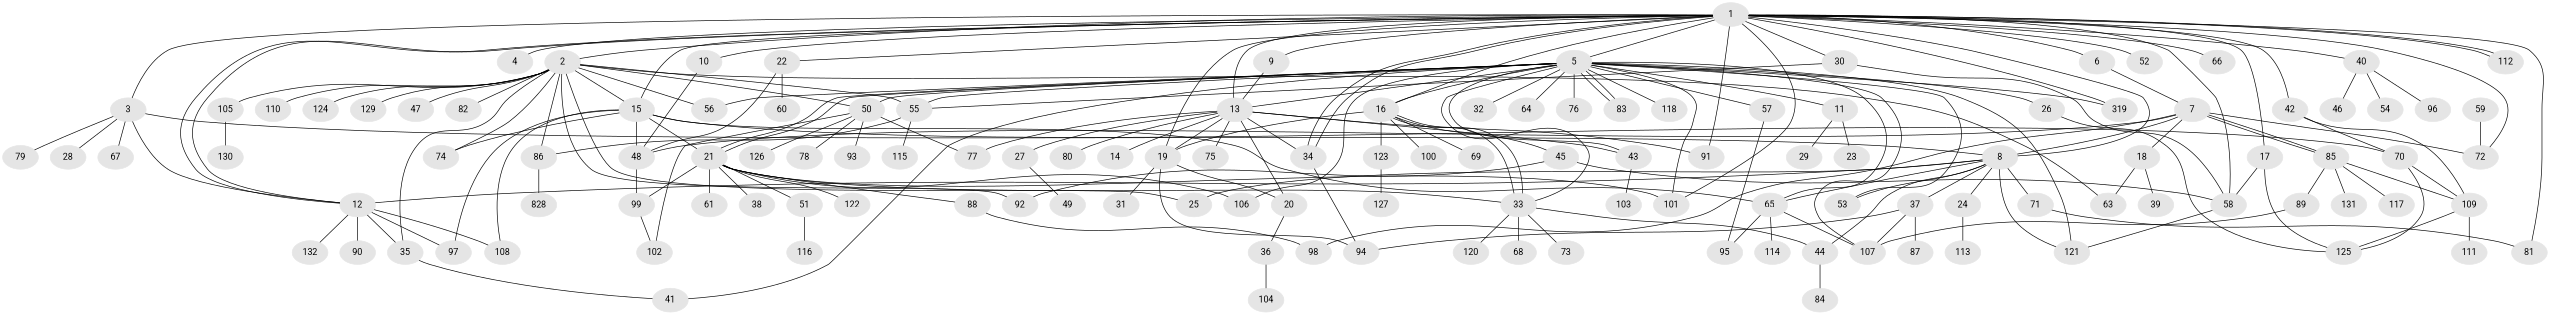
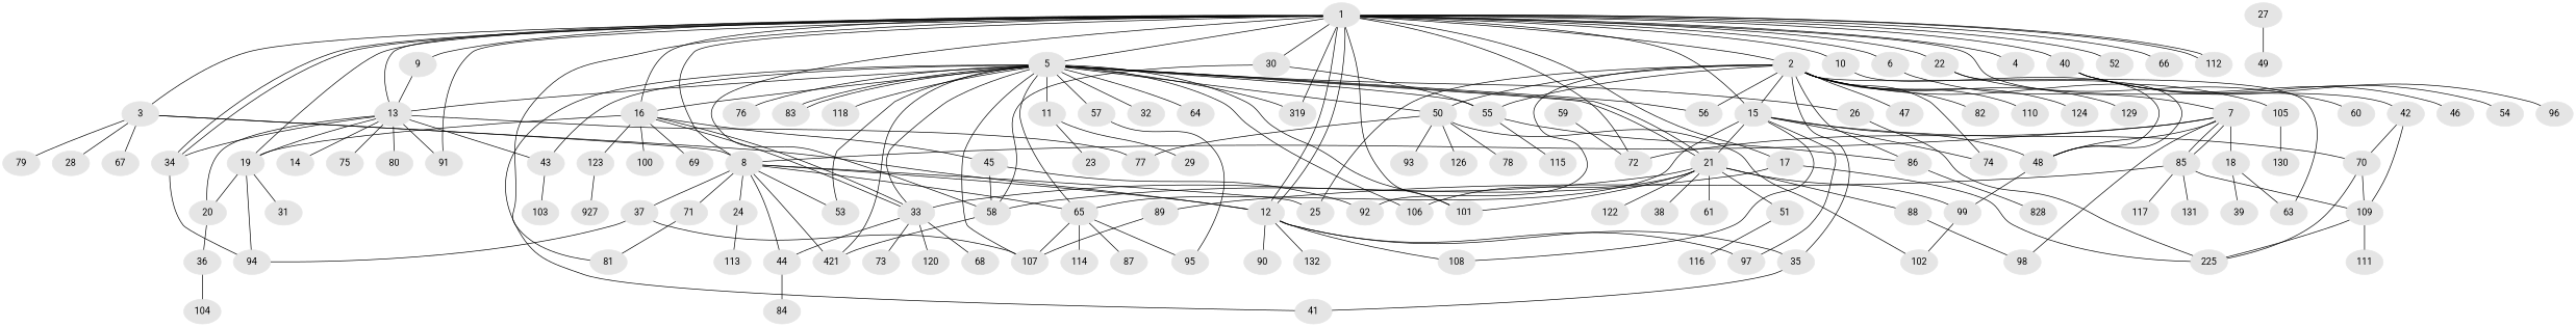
  graph {
    fontname=Roboto
    node [color=gray90 fontname=Roboto style=filled]
    edge [fontname=Roboto]
    1
    2
    3
    4
    5
    6
    8
    9
    10
    12
    13
    15
    16
    17
    19
    22
    30
    34
    40
    42
    52
    58
    66
    72
    81
    91
    101
    112
    n29 [label=319]
    25
    35
    47
    50
    55
    56
    63
    74
    82
    86
    92
    105
    110
    124
    129
    28
    67
    79
    11
    21
    26
    32
    33
    41
    43
    53
    57
    64
    65
    76
    83
    106
    107
    118
-   121
+   121 [label=421]
    7
    24
    37
    44
    71
    48
    90
    97
    108
    132
    14
    20
    27
    75
    77
    80
    70
    45
    69
    100
    123
-   125
+   125 [label=225]
    31
    94
    60
    46
    54
    96
    109
    78
    93
    102
    126
    115
    n99 [label=828]
    130
    23
    29
    38
    51
    61
    88
    99
    122
    68
    73
    120
    103
    95
    87
    114
    18
    85
    98
    39
    117
    89
    131
    113
    84
    36
    49
-   127
+   127 [label=927]
    104
    116
    111
    59
    1 -- 2
    1 -- 3
    1 -- 4
    1 -- 5
    1 -- 6
    1 -- 8
    1 -- 9
    1 -- 10
    1 -- 12
    1 -- 12
    1 -- 13
    1 -- 15
    1 -- 16
    1 -- 17
    1 -- 19
    1 -- 22
    1 -- 30
    1 -- 34
    1 -- 34
    1 -- 40
    1 -- 42
    1 -- 52
    1 -- 58
    1 -- 66
    1 -- 72
    1 -- 81
    1 -- 91
    1 -- 101
    1 -- 112
    1 -- 112
    1 -- n29
    2 -- 15
    2 -- 25
    2 -- 35
    2 -- 47
    2 -- 50
    2 -- 55
    2 -- 56
    2 -- 63
    2 -- 74
    2 -- 82
    2 -- 86
    2 -- 92
    2 -- 105
    2 -- 110
    2 -- 124
    2 -- 129
    3 -- 8
    3 -- 12
    3 -- 28
    3 -- 67
    3 -- 79
    5 -- 13
    5 -- 16
    5 -- 101
    5 -- n29
    5 -- 50
    5 -- 55
    5 -- 56
    5 -- 11
    5 -- 21
    5 -- 21
    5 -- 26
    5 -- 32
    5 -- 33
    5 -- 41
    5 -- 43
    5 -- 53
    5 -- 57
    5 -- 64
    5 -- 65
    5 -- 76
    5 -- 83
    5 -- 83
    5 -- 106
    5 -- 107
    5 -- 118
    5 -- 121
    6 -- 7
    8 -- 12
    8 -- 25
    8 -- 53
    8 -- 65
    8 -- 121
    8 -- 24
    8 -- 37
    8 -- 44
    8 -- 71
    9 -- 13
    10 -- 48
    12 -- 35
    12 -- 90
    12 -- 97
    12 -- 108
    12 -- 132
    13 -- 19
    13 -- 34
    13 -- 91
    13 -- 43
    13 -- 14
    13 -- 20
-   13 -- 27
    13 -- 75
    13 -- 77
    13 -- 80
    15 -- 74
    15 -- 21
    15 -- 65
    15 -- 48
    15 -- 97
    15 -- 108
    15 -- 70
    16 -- 19
    16 -- 33
    16 -- 33
    16 -- 45
    16 -- 69
    16 -- 100
    16 -- 123
    17 -- 58
    17 -- 125
    19 -- 20
    19 -- 31
    19 -- 94
    22 -- 48
    22 -- 60
    30 -- 58
    30 -- 55
    34 -- 94
    40 -- 46
    40 -- 54
    40 -- 96
    42 -- 70
    42 -- 109
    58 -- 121
    35 -- 41
    50 -- 77
    50 -- 78
    50 -- 93
    50 -- 102
    50 -- 126
    55 -- 86
    55 -- 115
    86 -- n99
    105 -- 130
    11 -- 23
    11 -- 29
    21 -- 101
    21 -- 33
    21 -- 106
    21 -- 38
    21 -- 51
    21 -- 61
    21 -- 88
    21 -- 99
    21 -- 122
    26 -- 125
    33 -- 44
    33 -- 68
    33 -- 73
    33 -- 120
    43 -- 103
    57 -- 95
    65 -- 107
    65 -- 95
-   37 -- 87
+   65 -- 87
    65 -- 114
    7 -- 8
    7 -- 72
    7 -- 48
    7 -- 18
    7 -- 85
    7 -- 85
    7 -- 98
    24 -- 113
    37 -- 107
    37 -- 94
    44 -- 84
    71 -- 81
    48 -- 99
    20 -- 36
    27 -- 49
    70 -- 125
    70 -- 109
    45 -- 58
    45 -- 92
    123 -- 127
    109 -- 125
    109 -- 111
    51 -- 116
    88 -- 98
    99 -- 102
    18 -- 63
    18 -- 39
    85 -- 109
    85 -- 117
    85 -- 89
    85 -- 131
    89 -- 107
    36 -- 104
    59 -- 72
  }
